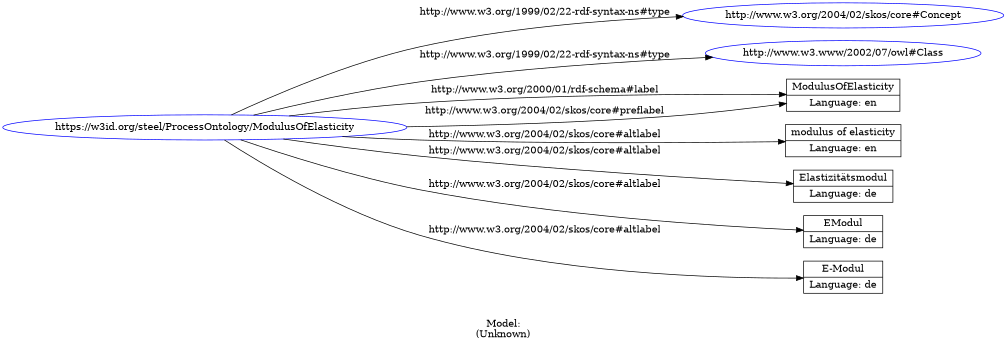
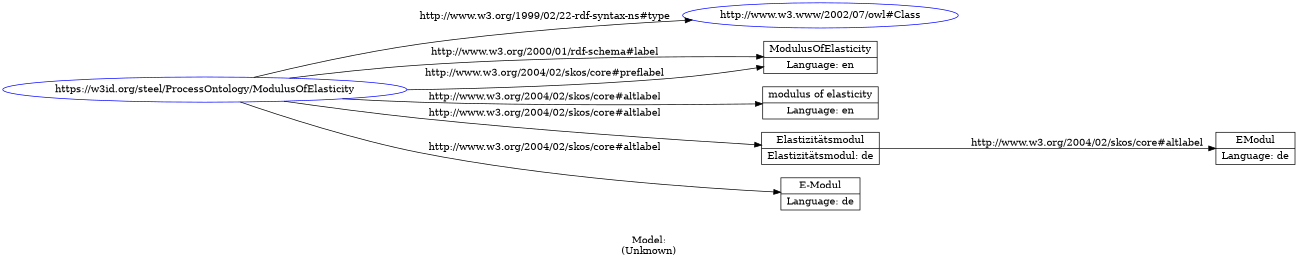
  digraph {
    label="\n\nModel:\n(Unknown)"
    rankdir=LR
    node [shape=record]
    n1 [color=blue label="https://w3id.org/steel/ProcessOntology/ModulusOfElasticity" shape=ellipse]
-   n2 [color=blue label="http://www.w3.org/2004/02/skos/core#Concept" shape=ellipse]
    n3 [color=blue label="http://www.w3.www/2002/07/owl#Class" shape=ellipse]
    n4 [label="ModulusOfElasticity|Language: en"]
    n5 [label="modulus of elasticity|Language: en"]
-   n6 [label="Elastizitätsmodul|Language: de"]
+   n6 [label="Elastizitätsmodul|Elastizitätsmodul: de"]
    n7 [label="EModul|Language: de"]
    n8 [label="E-Modul|Language: de"]
-   n1 -> n2 [label="http://www.w3.org/1999/02/22-rdf-syntax-ns#type"]
    n1 -> n3 [label="http://www.w3.org/1999/02/22-rdf-syntax-ns#type"]
    n1 -> n4 [label="http://www.w3.org/2000/01/rdf-schema#label"]
    n1 -> n4 [label="http://www.w3.org/2004/02/skos/core#preflabel"]
    n1 -> n5 [label="http://www.w3.org/2004/02/skos/core#altlabel"]
    n1 -> n6 [label="http://www.w3.org/2004/02/skos/core#altlabel"]
-   n1 -> n7 [label="http://www.w3.org/2004/02/skos/core#altlabel"]
+   n6 -> n7 [label="http://www.w3.org/2004/02/skos/core#altlabel"]
    n1 -> n8 [label="http://www.w3.org/2004/02/skos/core#altlabel"]
  }
